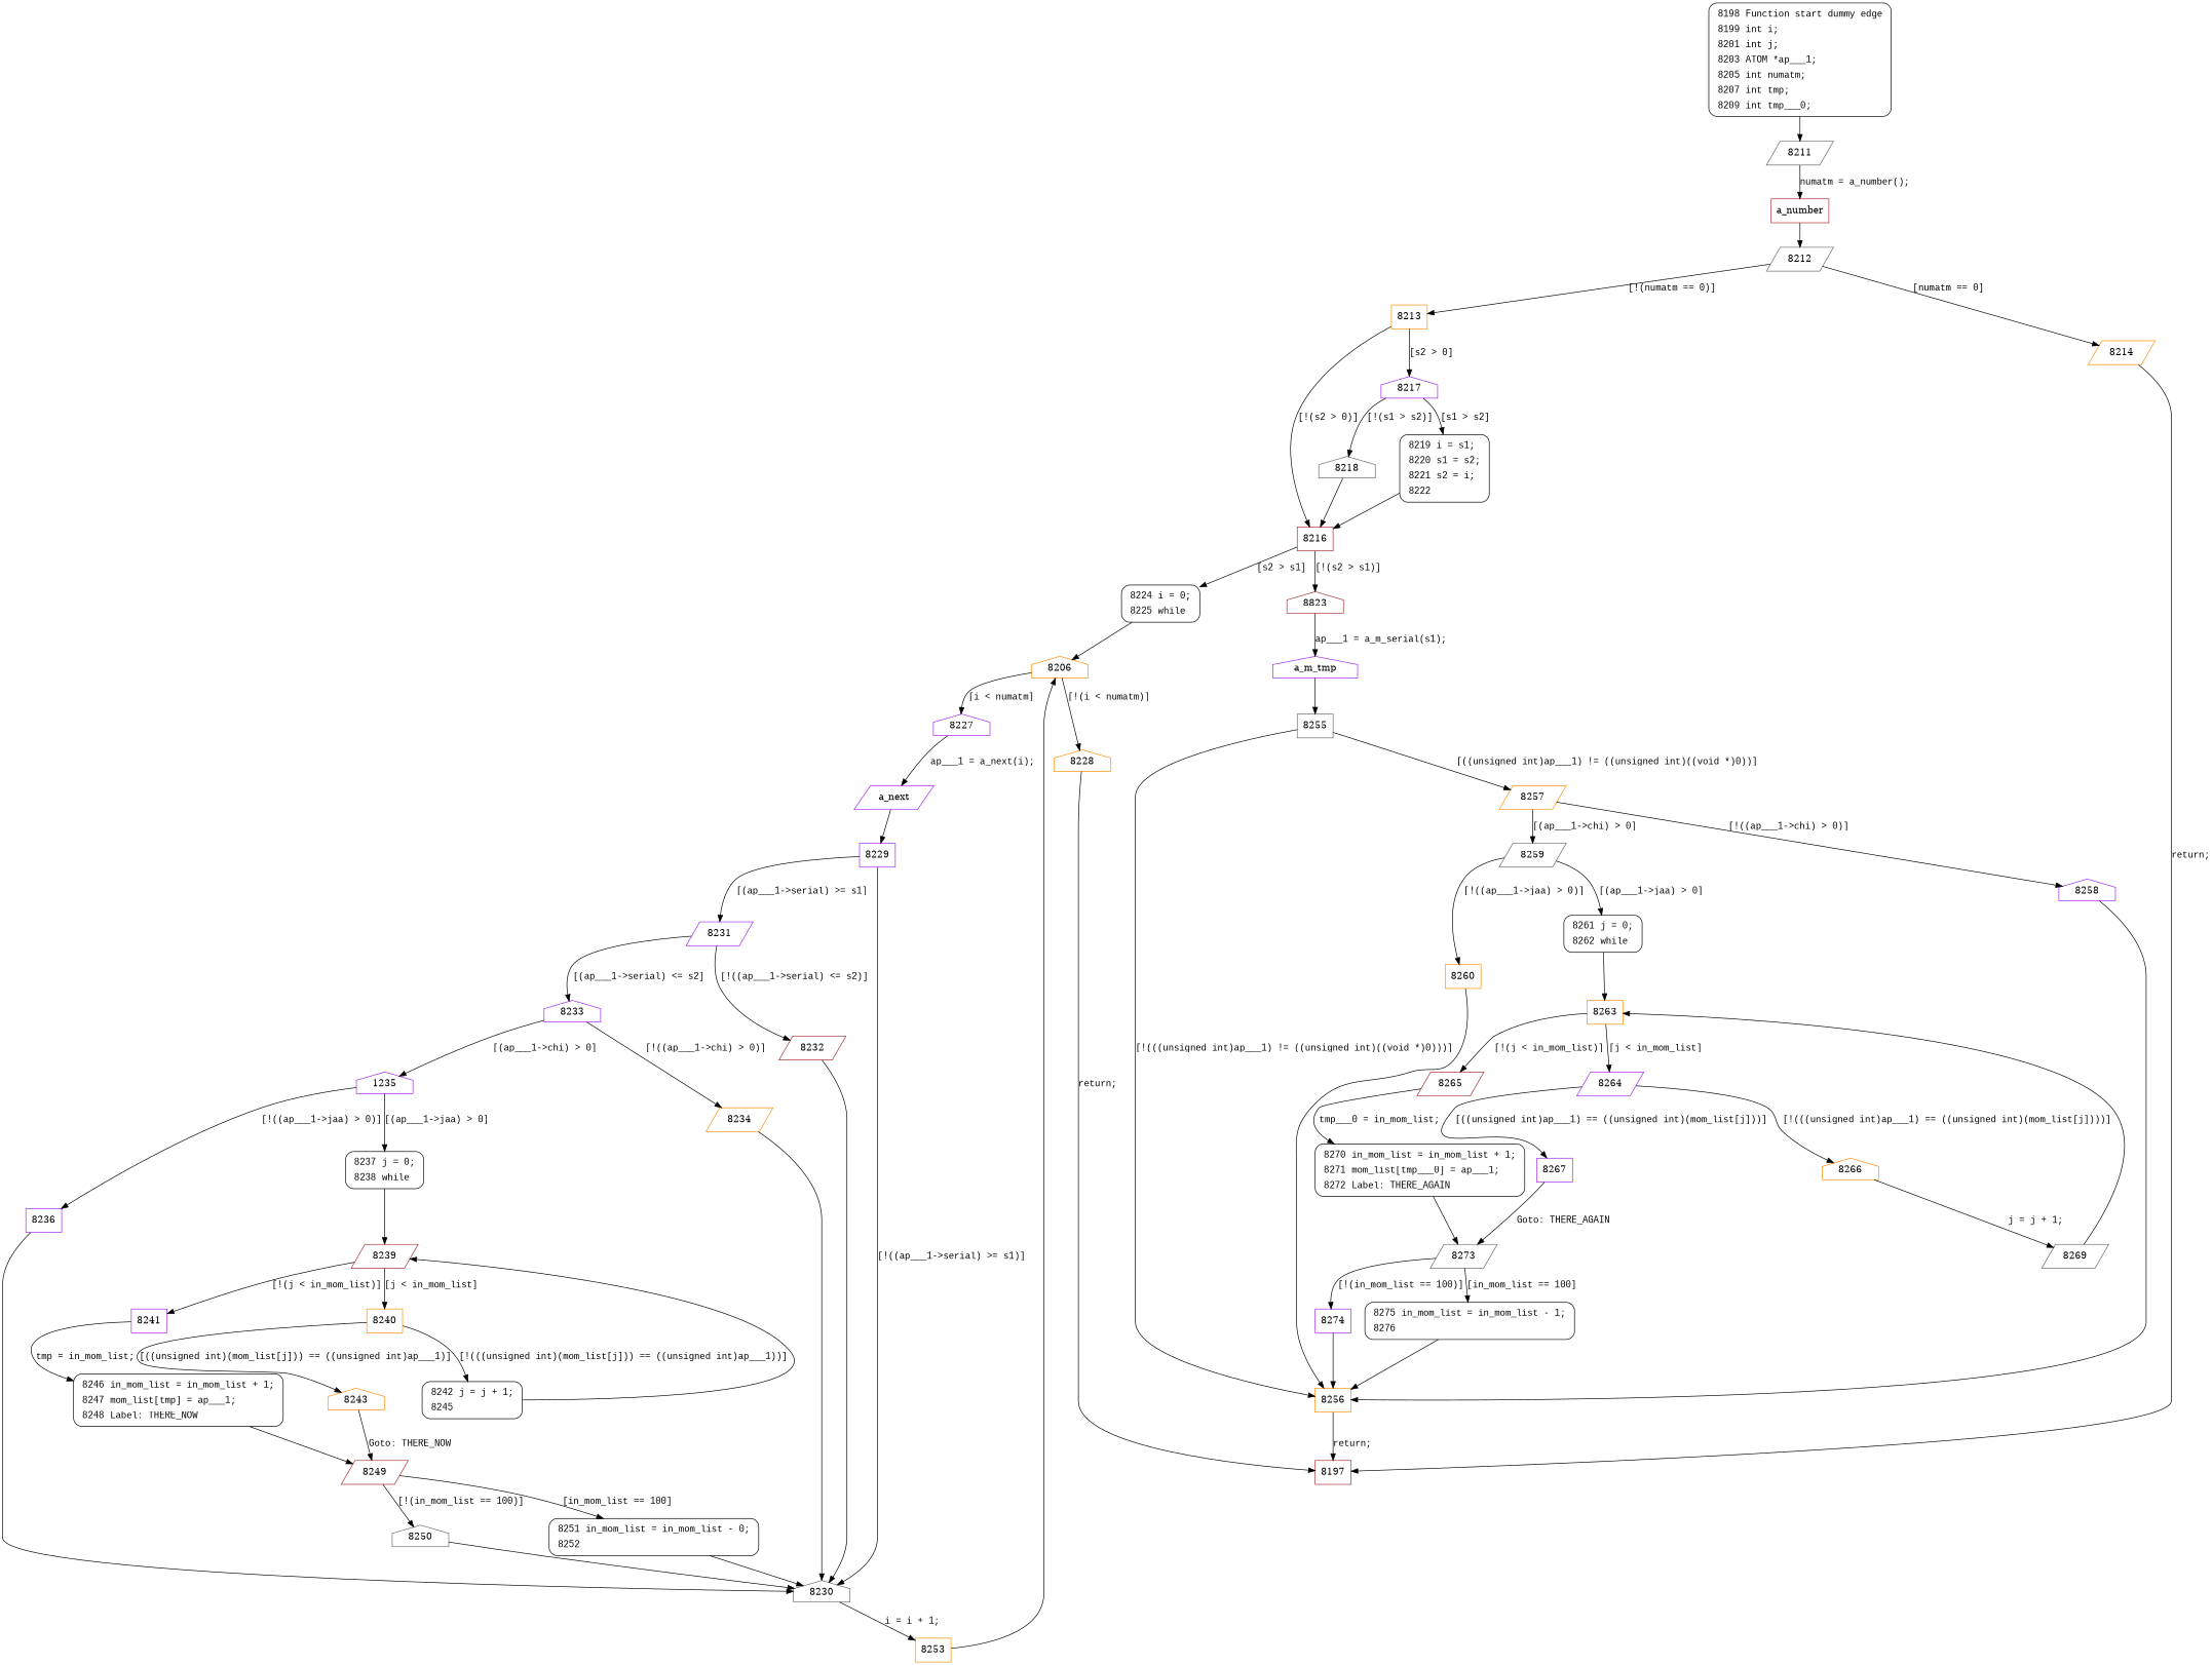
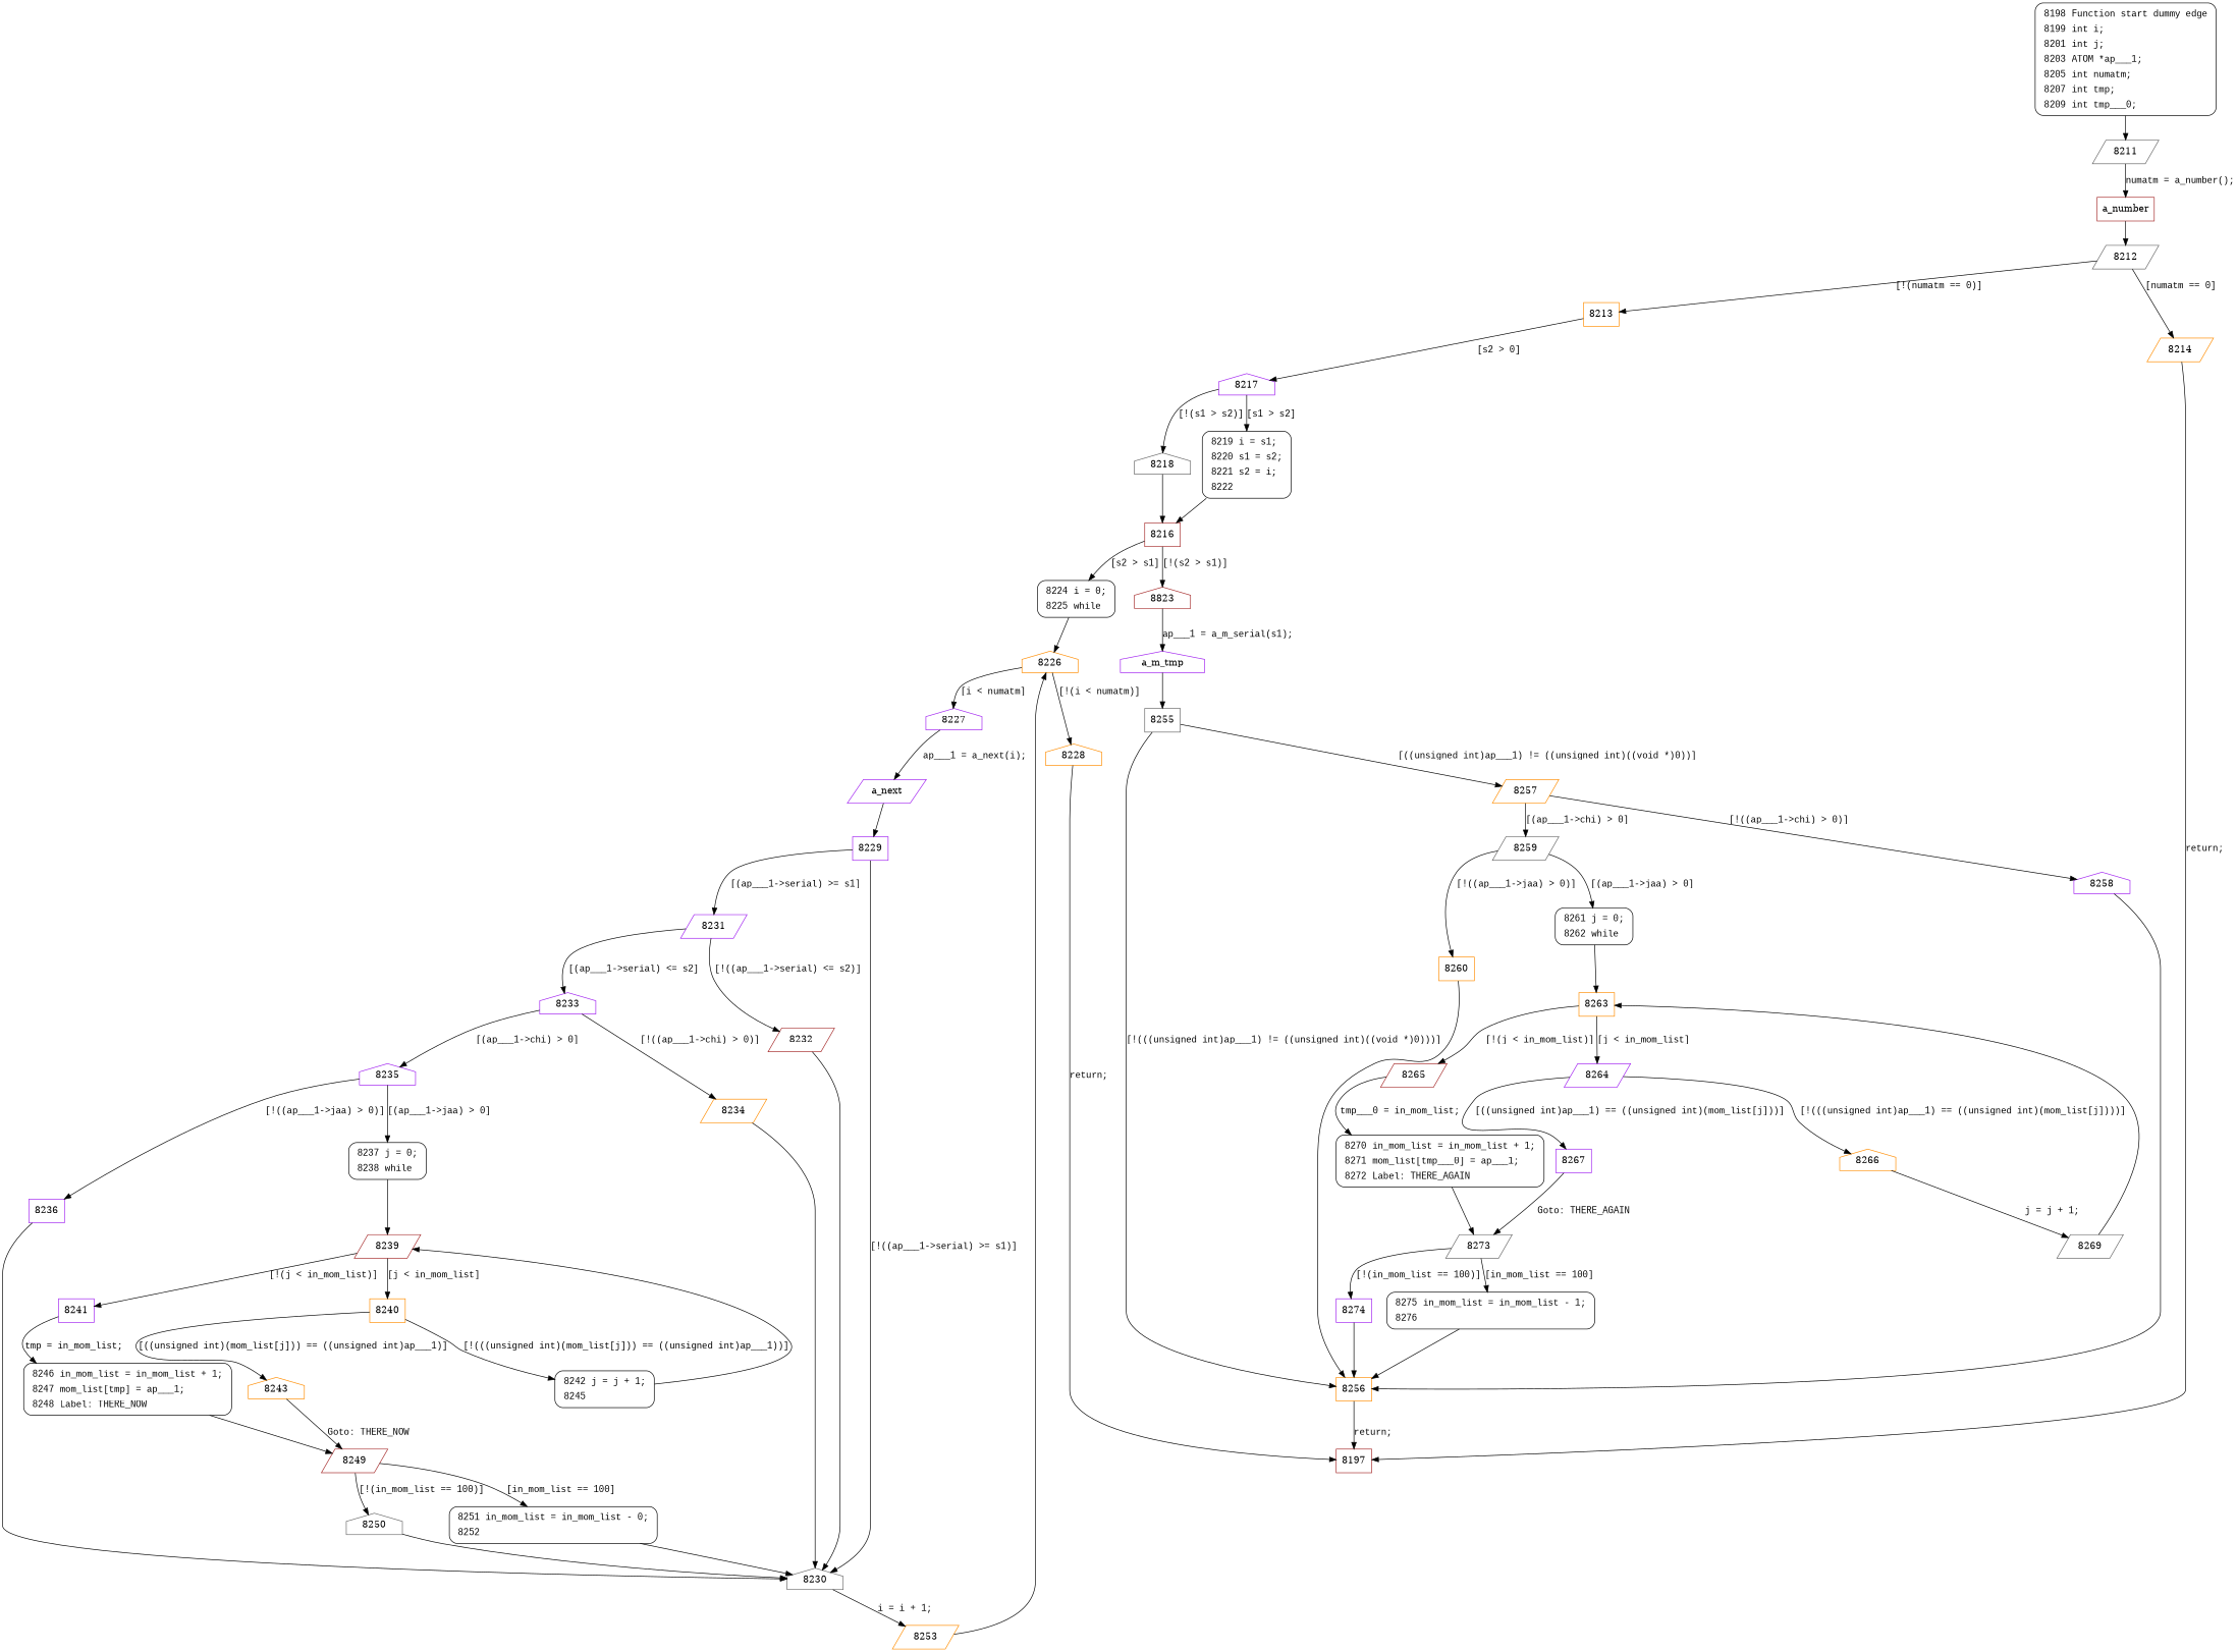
  digraph {
    node [color=purple shape=parallelogram]
    edge [fontname="Courier New"]
    8211 [color=gray40]
    n2 [color=brown label=a_number shape=box]
    8212 [color=gray40]
    8213 [color=darkorange shape=box]
    8214 [color=darkorange]
    8216 [color=brown shape=box]
    8217 [shape=house]
    8197 [color=brown shape=box]
    n9 [color=brown label=8823 shape=house]
    n10 [fillcolor=white fontname="Courier New" label=<<table border="0" cellborder="0" cellpadding="3" bgcolor="white"><tr><td align="right">8224</td><td align="left">i = 0;</td></tr><tr><td align="right">8225</td><td align="left">while</td></tr></table>> penwidth=1 shape=Mrecord style="filled,bold" color=""]
    8218 [color=gray40 shape=house]
    n12 [fillcolor=white fontname="Courier New" label=<<table border="0" cellborder="0" cellpadding="3" bgcolor="white"><tr><td align="right">8219</td><td align="left">i = s1;</td></tr><tr><td align="right">8220</td><td align="left">s1 = s2;</td></tr><tr><td align="right">8221</td><td align="left">s2 = i;</td></tr><tr><td align="right">8222</td><td align="left"></td></tr></table>> penwidth=1 shape=Mrecord style="filled,bold" color=""]
    n13 [label=a_m_tmp shape=house]
-   8226 [color=darkorange shape=house label=8206]
+   8226 [color=darkorange shape=house]
    8255 [color=gray40 shape=box]
    8228 [color=darkorange shape=house]
    8227 [shape=house]
    n18 [label=a_next]
    8229 [shape=box]
    8230 [color=gray40 shape=house]
    8231
-   8253 [color=darkorange shape=box]
+   8253 [color=darkorange]
    8232 [color=brown]
    8233 [shape=house]
    8234 [color=darkorange]
-   8235 [shape=house label=1235]
+   8235 [shape=house]
    8236 [shape=box]
    n28 [fillcolor=white fontname="Courier New" label=<<table border="0" cellborder="0" cellpadding="3" bgcolor="white"><tr><td align="right">8237</td><td align="left">j = 0;</td></tr><tr><td align="right">8238</td><td align="left">while</td></tr></table>> penwidth=1 shape=Mrecord style="filled,bold" color=""]
    8239 [color=brown]
    8241 [shape=box]
    8240 [color=darkorange shape=box]
    n32 [fillcolor=white fontname="Courier New" label=<<table border="0" cellborder="0" cellpadding="3" bgcolor="white"><tr><td align="right">8246</td><td align="left">in_mom_list = in_mom_list + 1;</td></tr><tr><td align="right">8247</td><td align="left">mom_list[tmp] = ap___1;</td></tr><tr><td align="right">8248</td><td align="left">Label: THERE_NOW</td></tr></table>> penwidth=1 shape=Mrecord style="filled,bold" color=""]
    n33 [fillcolor=white fontname="Courier New" label=<<table border="0" cellborder="0" cellpadding="3" bgcolor="white"><tr><td align="right">8242</td><td align="left">j = j + 1;</td></tr><tr><td align="right">8245</td><td align="left"></td></tr></table>> penwidth=1 shape=Mrecord style="filled,bold" color=""]
    8243 [color=darkorange shape=house]
    8249 [color=brown]
    8250 [color=gray40 shape=house]
    n37 [fillcolor=white fontname="Courier New" label=<<table border="0" cellborder="0" cellpadding="3" bgcolor="white"><tr><td align="right">8251</td><td align="left">in_mom_list = in_mom_list - 0;</td></tr><tr><td align="right">8252</td><td align="left"></td></tr></table>> penwidth=1 shape=Mrecord style="filled,bold" color=""]
    8256 [color=darkorange shape=box]
    8257 [color=darkorange]
    8258 [shape=house]
    8259 [color=gray40]
    8260 [color=darkorange shape=box]
    n43 [fillcolor=white fontname="Courier New" label=<<table border="0" cellborder="0" cellpadding="3" bgcolor="white"><tr><td align="right">8261</td><td align="left">j = 0;</td></tr><tr><td align="right">8262</td><td align="left">while</td></tr></table>> penwidth=1 shape=Mrecord style="filled,bold" color=""]
    8263 [color=darkorange shape=box]
    8265 [color=brown]
    8264
    n47 [fillcolor=white fontname="Courier New" label=<<table border="0" cellborder="0" cellpadding="3" bgcolor="white"><tr><td align="right">8270</td><td align="left">in_mom_list = in_mom_list + 1;</td></tr><tr><td align="right">8271</td><td align="left">mom_list[tmp___0] = ap___1;</td></tr><tr><td align="right">8272</td><td align="left">Label: THERE_AGAIN</td></tr></table>> penwidth=1 shape=Mrecord style="filled,bold" color=""]
    8266 [color=darkorange shape=house]
    8267 [shape=box]
    8273 [color=gray40]
    8269 [color=gray40]
    8274 [shape=box]
    n53 [fillcolor=white fontname="Courier New" label=<<table border="0" cellborder="0" cellpadding="3" bgcolor="white"><tr><td align="right">8275</td><td align="left">in_mom_list = in_mom_list - 1;</td></tr><tr><td align="right">8276</td><td align="left"></td></tr></table>> penwidth=1 shape=Mrecord style="filled,bold" color=""]
    n54 [fillcolor=white fontname="Courier New" label=<<table border="0" cellborder="0" cellpadding="3" bgcolor="white"><tr><td align="right">8198</td><td align="left">Function start dummy edge</td></tr><tr><td align="right">8199</td><td align="left">int i;</td></tr><tr><td align="right">8201</td><td align="left">int j;</td></tr><tr><td align="right">8203</td><td align="left">ATOM *ap___1;</td></tr><tr><td align="right">8205</td><td align="left">int numatm;</td></tr><tr><td align="right">8207</td><td align="left">int tmp;</td></tr><tr><td align="right">8209</td><td align="left">int tmp___0;</td></tr></table>> penwidth=1 shape=Mrecord style="filled,bold" color=""]
    8211 -> n2 [label="numatm = a_number();"]
    n2 -> 8212
    8212 -> 8213 [label="[!(numatm == 0)]"]
    8212 -> 8214 [label="[numatm == 0]"]
-   8213 -> 8216 [label="[!(s2 > 0)]"]
    8213 -> 8217 [label="[s2 > 0]"]
    8214 -> 8197 [label="return;"]
    8216 -> n9 [label="[!(s2 > s1)]"]
    8216 -> n10 [label="[s2 > s1]"]
    8217 -> 8218 [label="[!(s1 > s2)]"]
    8217 -> n12 [label="[s1 > s2]"]
    n9 -> n13 [label="ap___1 = a_m_serial(s1);"]
    n10 -> 8226 [fontname=""]
    8218 -> 8216
    n12 -> 8216 [fontname=""]
    n13 -> 8255
    8226 -> 8228 [label="[!(i < numatm)]"]
    8226 -> 8227 [label="[i < numatm]"]
    8255 -> 8256 [label="[!(((unsigned int)ap___1) != ((unsigned int)((void *)0)))]"]
    8255 -> 8257 [label="[((unsigned int)ap___1) != ((unsigned int)((void *)0))]"]
    8228 -> 8197 [label="return;"]
    8227 -> n18 [label="ap___1 = a_next(i);"]
    n18 -> 8229
    8229 -> 8230 [label="[!((ap___1->serial) >= s1)]"]
    8229 -> 8231 [label="[(ap___1->serial) >= s1]"]
    8230 -> 8253 [label="i = i + 1;"]
    8231 -> 8232 [label="[!((ap___1->serial) <= s2)]"]
    8231 -> 8233 [label="[(ap___1->serial) <= s2]"]
    8253 -> 8226
    8232 -> 8230
    8233 -> 8234 [label="[!((ap___1->chi) > 0)]"]
    8233 -> 8235 [label="[(ap___1->chi) > 0]"]
    8234 -> 8230
    8235 -> 8236 [label="[!((ap___1->jaa) > 0)]"]
    8235 -> n28 [label="[(ap___1->jaa) > 0]"]
    8236 -> 8230
    n28 -> 8239 [fontname=""]
    8239 -> 8241 [label="[!(j < in_mom_list)]"]
    8239 -> 8240 [label="[j < in_mom_list]"]
    8241 -> n32 [label="tmp = in_mom_list;"]
    8240 -> n33 [label="[!(((unsigned int)(mom_list[j])) == ((unsigned int)ap___1))]"]
    8240 -> 8243 [label="[((unsigned int)(mom_list[j])) == ((unsigned int)ap___1)]"]
    n32 -> 8249 [fontname=""]
    n33 -> 8239 [fontname=""]
    8243 -> 8249 [label="Goto: THERE_NOW"]
    8249 -> 8250 [label="[!(in_mom_list == 100)]"]
    8249 -> n37 [label="[in_mom_list == 100]"]
    8250 -> 8230
    n37 -> 8230 [fontname=""]
    8256 -> 8197 [label="return;"]
    8257 -> 8258 [label="[!((ap___1->chi) > 0)]"]
    8257 -> 8259 [label="[(ap___1->chi) > 0]"]
    8258 -> 8256
    8259 -> 8260 [label="[!((ap___1->jaa) > 0)]"]
    8259 -> n43 [label="[(ap___1->jaa) > 0]"]
    8260 -> 8256
    n43 -> 8263 [fontname=""]
    8263 -> 8265 [label="[!(j < in_mom_list)]"]
    8263 -> 8264 [label="[j < in_mom_list]"]
    8265 -> n47 [label="tmp___0 = in_mom_list;"]
    8264 -> 8266 [label="[!(((unsigned int)ap___1) == ((unsigned int)(mom_list[j])))]"]
    8264 -> 8267 [label="[((unsigned int)ap___1) == ((unsigned int)(mom_list[j]))]"]
    n47 -> 8273 [fontname=""]
    8266 -> 8269 [label="j = j + 1;"]
    8267 -> 8273 [label="Goto: THERE_AGAIN"]
    8273 -> 8274 [label="[!(in_mom_list == 100)]"]
    8273 -> n53 [label="[in_mom_list == 100]"]
    8269 -> 8263
    8274 -> 8256
    n53 -> 8256 [fontname=""]
    n54 -> 8211 [fontname=""]
  }
